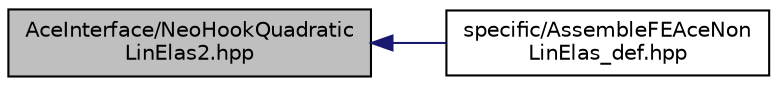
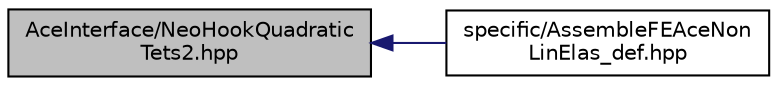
  digraph {
    rankdir=LR
    node [color=black fontname=Helvetica fontsize=10 shape=record style=filled]
-   n1 [fillcolor=grey75 fontcolor=black height=0.2 label="AceInterface/NeoHookQuadratic\lLinElas2.hpp" width=0.4]
+   n1 [fillcolor=grey75 fontcolor=black height=0.2 label="AceInterface/NeoHookQuadratic\lTets2.hpp" width=0.4]
    n2 [fillcolor=white height=0.2 label="specific/AssembleFEAceNon\lLinElas_def.hpp" width=0.4]
    n1 -> n2 [color=midnightblue dir=back fontname=Helvetica fontsize=10 labelfontname=Helvetica labelfontsize=10 style=solid]
  }
